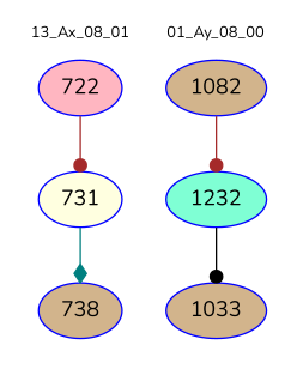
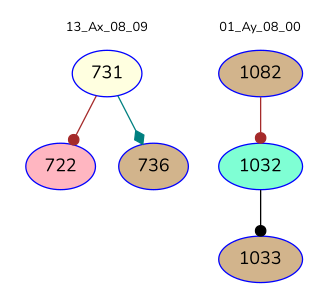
  digraph {
    fontname=Nunito
    node [color=blue fillcolor=tan fontname=Nunito style=filled]
    edge [arrowhead=dot color=brown fontname=Nunito]
    n1 [fillcolor=lightpink label=722]
    n2 [fillcolor=lightyellow label=731]
-   n3 [label=738]
+   n3 [label=736]
    n4 [label=1082]
-   n5 [fillcolor=aquamarine label=1232]
+   n5 [fillcolor=aquamarine label=1032]
    n6 [label=1033]
    subgraph cluster_1 {
      color=white
      fontsize=10
-     label="13_Ax_08_01"
+     label="13_Ax_08_09"
      n1
      n2
      n3
    }
    subgraph cluster_2 {
      color=white
      fontsize=10
      label="01_Ay_08_00"
      n4
      n5
      n6
    }
-   n1 -> n2
+   n2 -> n1
    n2 -> n3 [arrowhead=diamond color=teal]
    n4 -> n5
    n5 -> n6 [color=black]
  }
